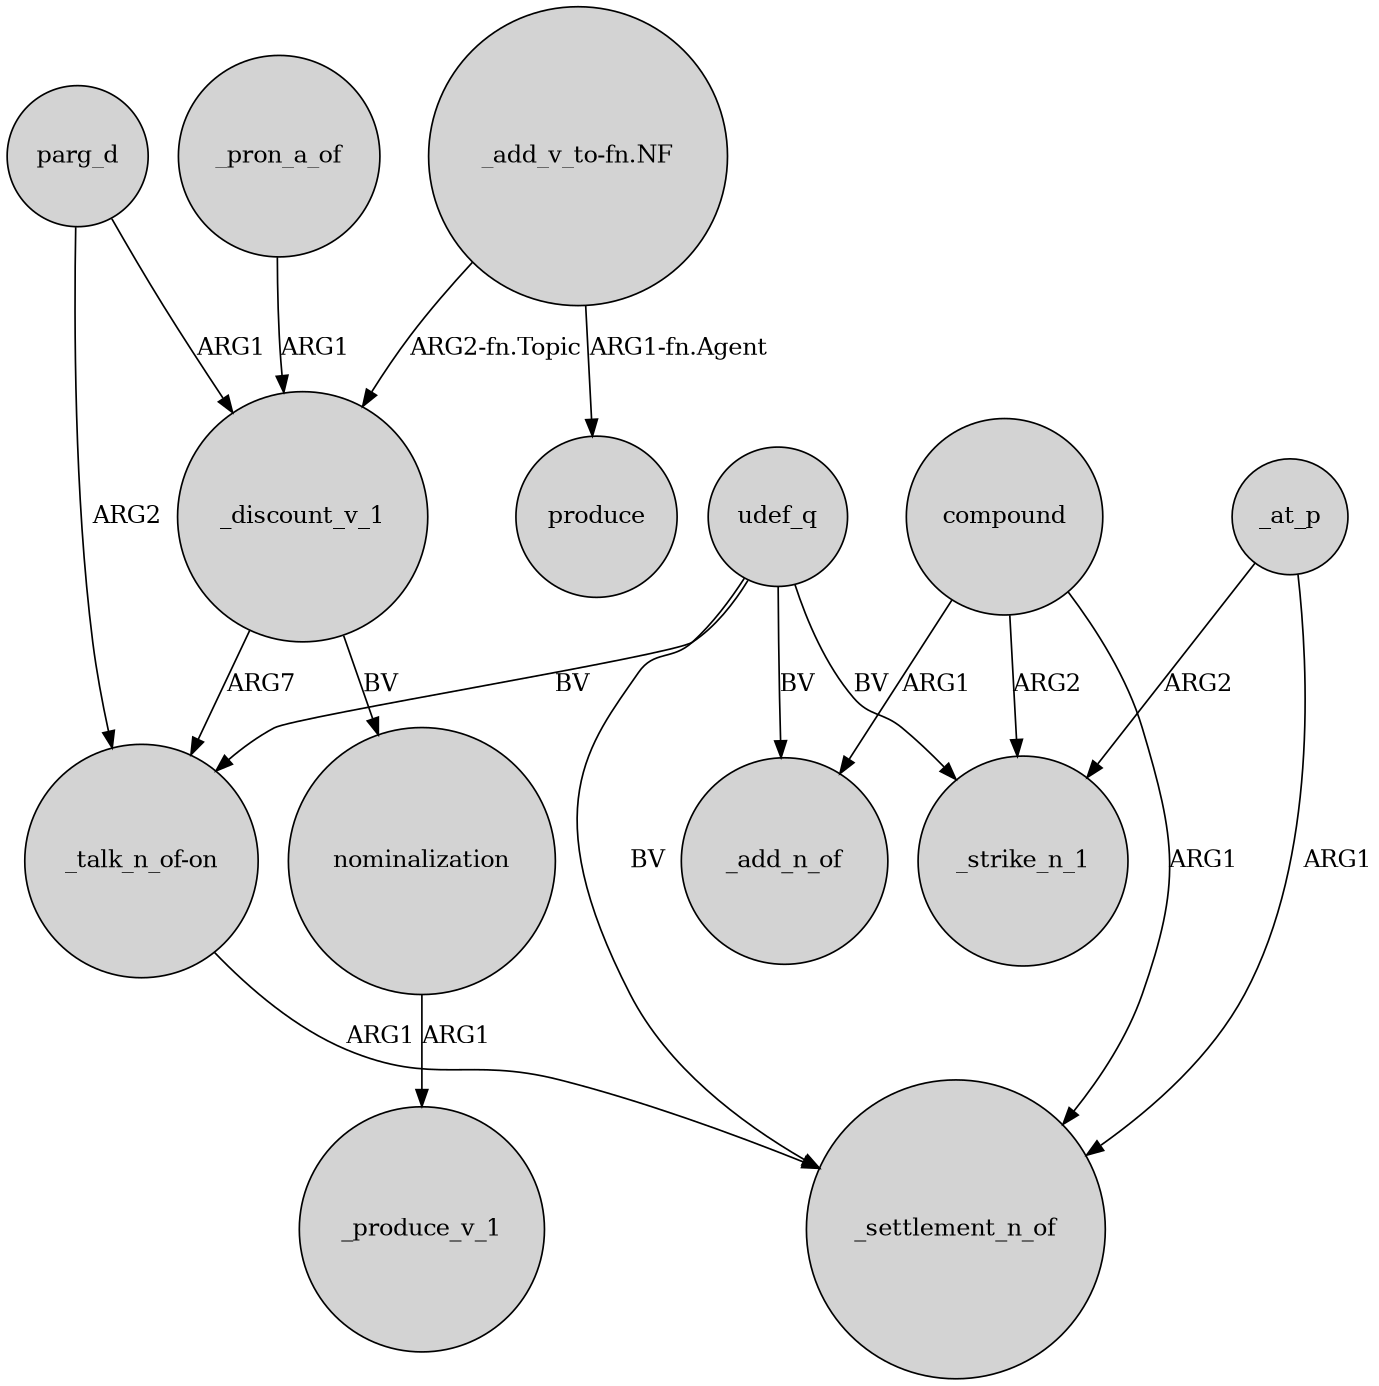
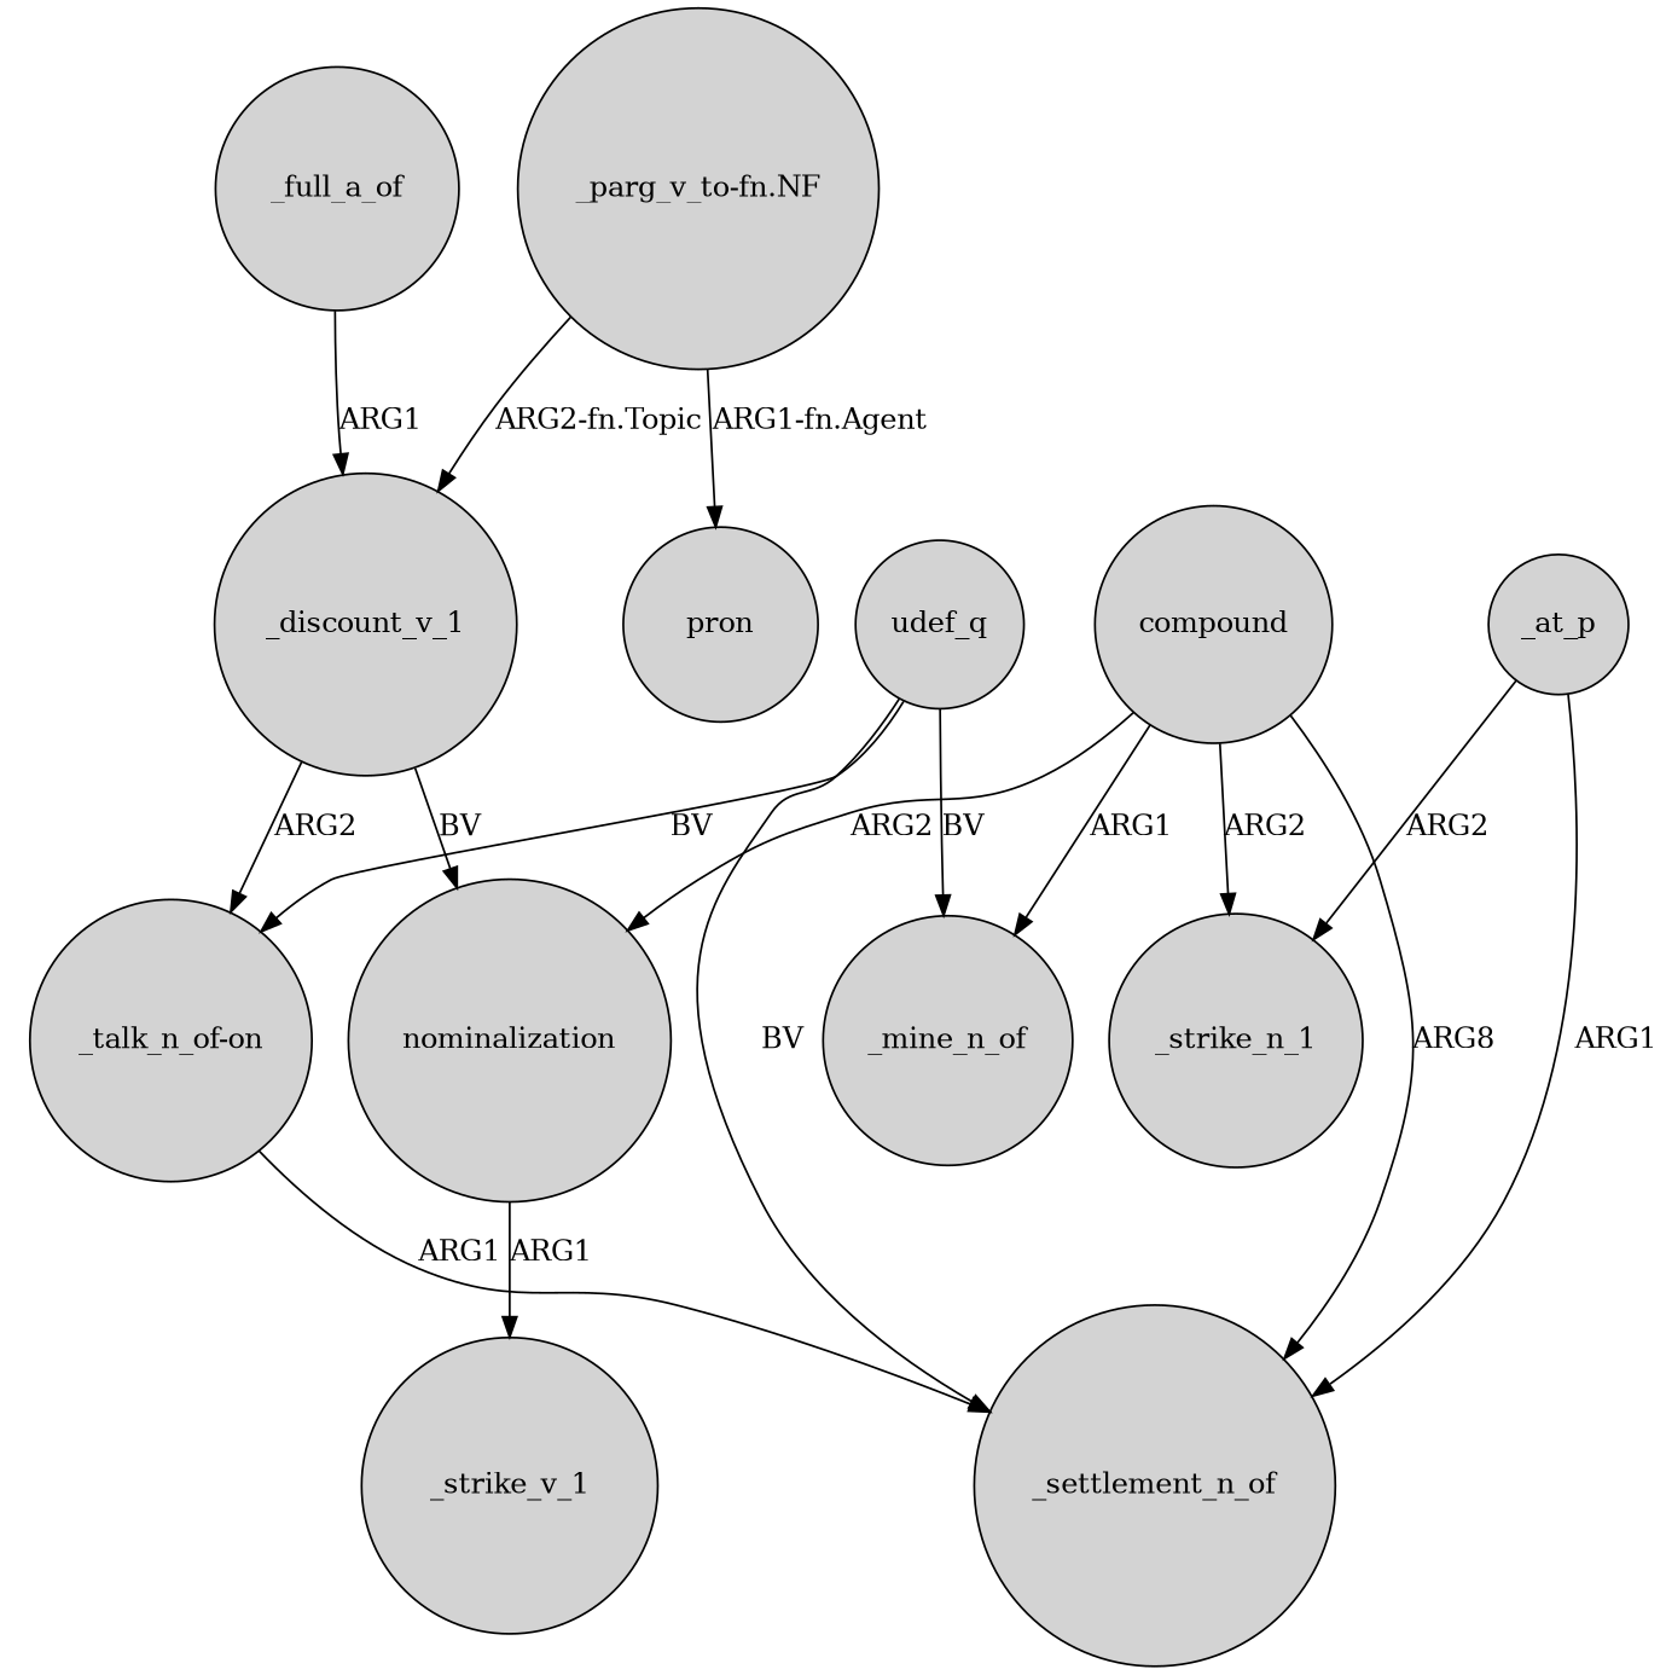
  digraph {
    node [shape=circle style=filled]
    compound
    _settlement_n_of
-   _mine_n_of [label=_add_n_of]
+   _mine_n_of
    _strike_n_1
    nominalization
-   _produce_v_1
-   parg_d
+   _produce_v_1 [label=_strike_v_1]
    "_talk_n_of-on"
    _discount_v_1
    _at_p
    udef_q
-   "_add_v_to-fn.NF"
-   pron [label=produce]
-   _full_a_of [label=_pron_a_of]
-   compound -> _settlement_n_of [label=ARG1]
+   "_add_v_to-fn.NF" [label="_parg_v_to-fn.NF"]
+   pron
+   _full_a_of
+   compound -> _settlement_n_of [label=ARG8]
    compound -> _mine_n_of [label=ARG1]
    compound -> _strike_n_1 [label=ARG2]
+   compound -> nominalization [label=ARG2]
    nominalization -> _produce_v_1 [label=ARG1]
-   parg_d -> "_talk_n_of-on" [label=ARG2]
-   parg_d -> _discount_v_1 [label=ARG1]
    "_talk_n_of-on" -> _settlement_n_of [label=ARG1]
    _discount_v_1 -> nominalization [label=BV]
-   _discount_v_1 -> "_talk_n_of-on" [label=ARG7]
+   _discount_v_1 -> "_talk_n_of-on" [label=ARG2]
    _at_p -> _settlement_n_of [label=ARG1]
    _at_p -> _strike_n_1 [label=ARG2]
    udef_q -> _settlement_n_of [label=BV]
    udef_q -> _mine_n_of [label=BV]
-   udef_q -> _strike_n_1 [label=BV]
    udef_q -> "_talk_n_of-on" [label=BV]
    "_add_v_to-fn.NF" -> _discount_v_1 [label="ARG2-fn.Topic"]
    "_add_v_to-fn.NF" -> pron [label="ARG1-fn.Agent"]
    _full_a_of -> _discount_v_1 [label=ARG1]
  }
